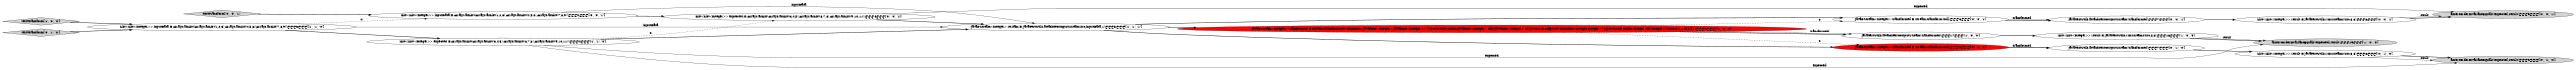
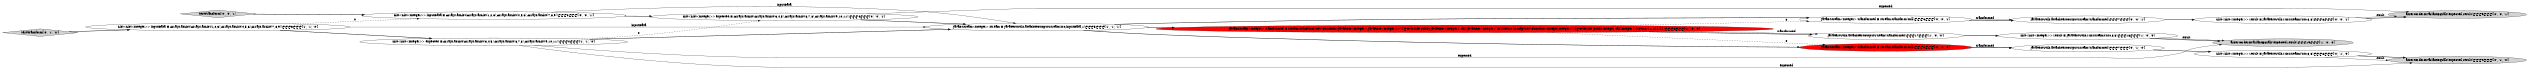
  digraph {
    rankdir=LR
    node [fillcolor=white shape=ellipse style=filled]
    edge [style=bold]
    n1 [fillcolor=lightgray label="assertOrderInvariantEquals(expected,result)@@@19@@@['1', '0', '0']"]
    n2 [label="JavaDStream<Integer> stream = JavaTestUtils.attachTestInputStream(ssc,inputData,1)@@@5@@@['1', '1', '1']"]
    n3 [label="JavaDStream<Integer> transformed = stream.transform(null)@@@6@@@['0', '0', '1']"]
    n4 [fillcolor=red label="JavaDStream<Integer> transformed = stream.transform(new Function<JavaRDD<Integer>,JavaRDD<Integer>>(){@Override public JavaRDD<Integer> call(JavaRDD<Integer> in){return in.map(new Function<Integer,Integer>(){@Override public Integer call(Integer i){return i + 2}})}})@@@6@@@['1', '0', '0']"]
    n5 [fillcolor=red label="JavaDStream<Integer> transformed = stream.transform(null)@@@6@@@['0', '1', '0']"]
    n6 [label="List<List<Integer>> inputData = Arrays.asList(Arrays.asList(1,2,3),Arrays.asList(4,5,6),Arrays.asList(7,8,9))@@@3@@@['1', '1', '0']"]
    n7 [label="List<List<Integer>> inputData = Arrays.asList(Arrays.asList(1,2,3),Arrays.asList(4,5,6),Arrays.asList(7,8,9))@@@3@@@['0', '0', '1']"]
    n8 [label="List<List<Integer>> expected = Arrays.asList(Arrays.asList(3,4,5),Arrays.asList(6,7,8),Arrays.asList(9,10,11))@@@4@@@['1', '1', '0']"]
    n9 [label="JavaTestUtils.attachTestOutputStream(transformed)@@@7@@@['0', '0', '1']"]
-   n10 [fillcolor=lightgray label="testTransform['1', '0', '0']" shape=diamond]
    n11 [label="List<List<Integer>> result = JavaTestUtils.runStreams(ssc,3,3)@@@8@@@['0', '0', '1']"]
    n12 [label="JavaTestUtils.attachTestOutputStream(transformed)@@@7@@@['0', '1', '0']"]
    n13 [label="List<List<Integer>> result = JavaTestUtils.runStreams(ssc,3,3)@@@8@@@['0', '1', '0']"]
    n14 [label="List<List<Integer>> expected = Arrays.asList(Arrays.asList(3,4,5),Arrays.asList(6,7,8),Arrays.asList(9,10,11))@@@4@@@['0', '0', '1']"]
    n15 [fillcolor=lightgray label="testTransform['0', '0', '1']" shape=diamond]
    n16 [fillcolor=lightgray label="assertOrderInvariantEquals(expected,result)@@@9@@@['0', '0', '1']"]
    n17 [label="JavaTestUtils.attachTestOutputStream(transformed)@@@17@@@['1', '0', '0']"]
    n18 [fillcolor=lightgray label="assertOrderInvariantEquals(expected,result)@@@9@@@['0', '1', '0']"]
    n19 [label="List<List<Integer>> result = JavaTestUtils.runStreams(ssc,3,3)@@@18@@@['1', '0', '0']"]
    n20 [fillcolor=lightgray label="testTransform['0', '1', '0']" shape=diamond]
    n2 -> n3
    n2 -> n4
    n2 -> n5
    n3 -> n9 [label=transformed style=solid]
    n3 -> n9
    n4 -> n3 [label=0 style=dashed]
    n4 -> n5 [label=0 style=dashed]
    n4 -> n17 [label=transformed style=solid]
    n4 -> n17
    n5 -> n12 [label=transformed style=solid]
    n5 -> n12
    n6 -> n2 [label=inputData style=solid]
    n6 -> n7 [label=0 style=dashed]
    n6 -> n8
    n7 -> n2 [label=inputData style=solid]
    n7 -> n14
    n8 -> n1 [label=expected style=solid]
    n8 -> n2
    n8 -> n14 [label=0 style=dashed]
    n8 -> n18 [label=expected style=solid]
    n9 -> n11
-   n10 -> n6
    n11 -> n16 [label=result style=solid]
    n11 -> n16
    n12 -> n13
    n13 -> n18 [label=result style=solid]
    n13 -> n18
    n14 -> n2
    n14 -> n16 [label=expected style=solid]
    n15 -> n7
    n17 -> n19
    n19 -> n1
    n19 -> n1 [label=result style=solid]
    n20 -> n6
  }
